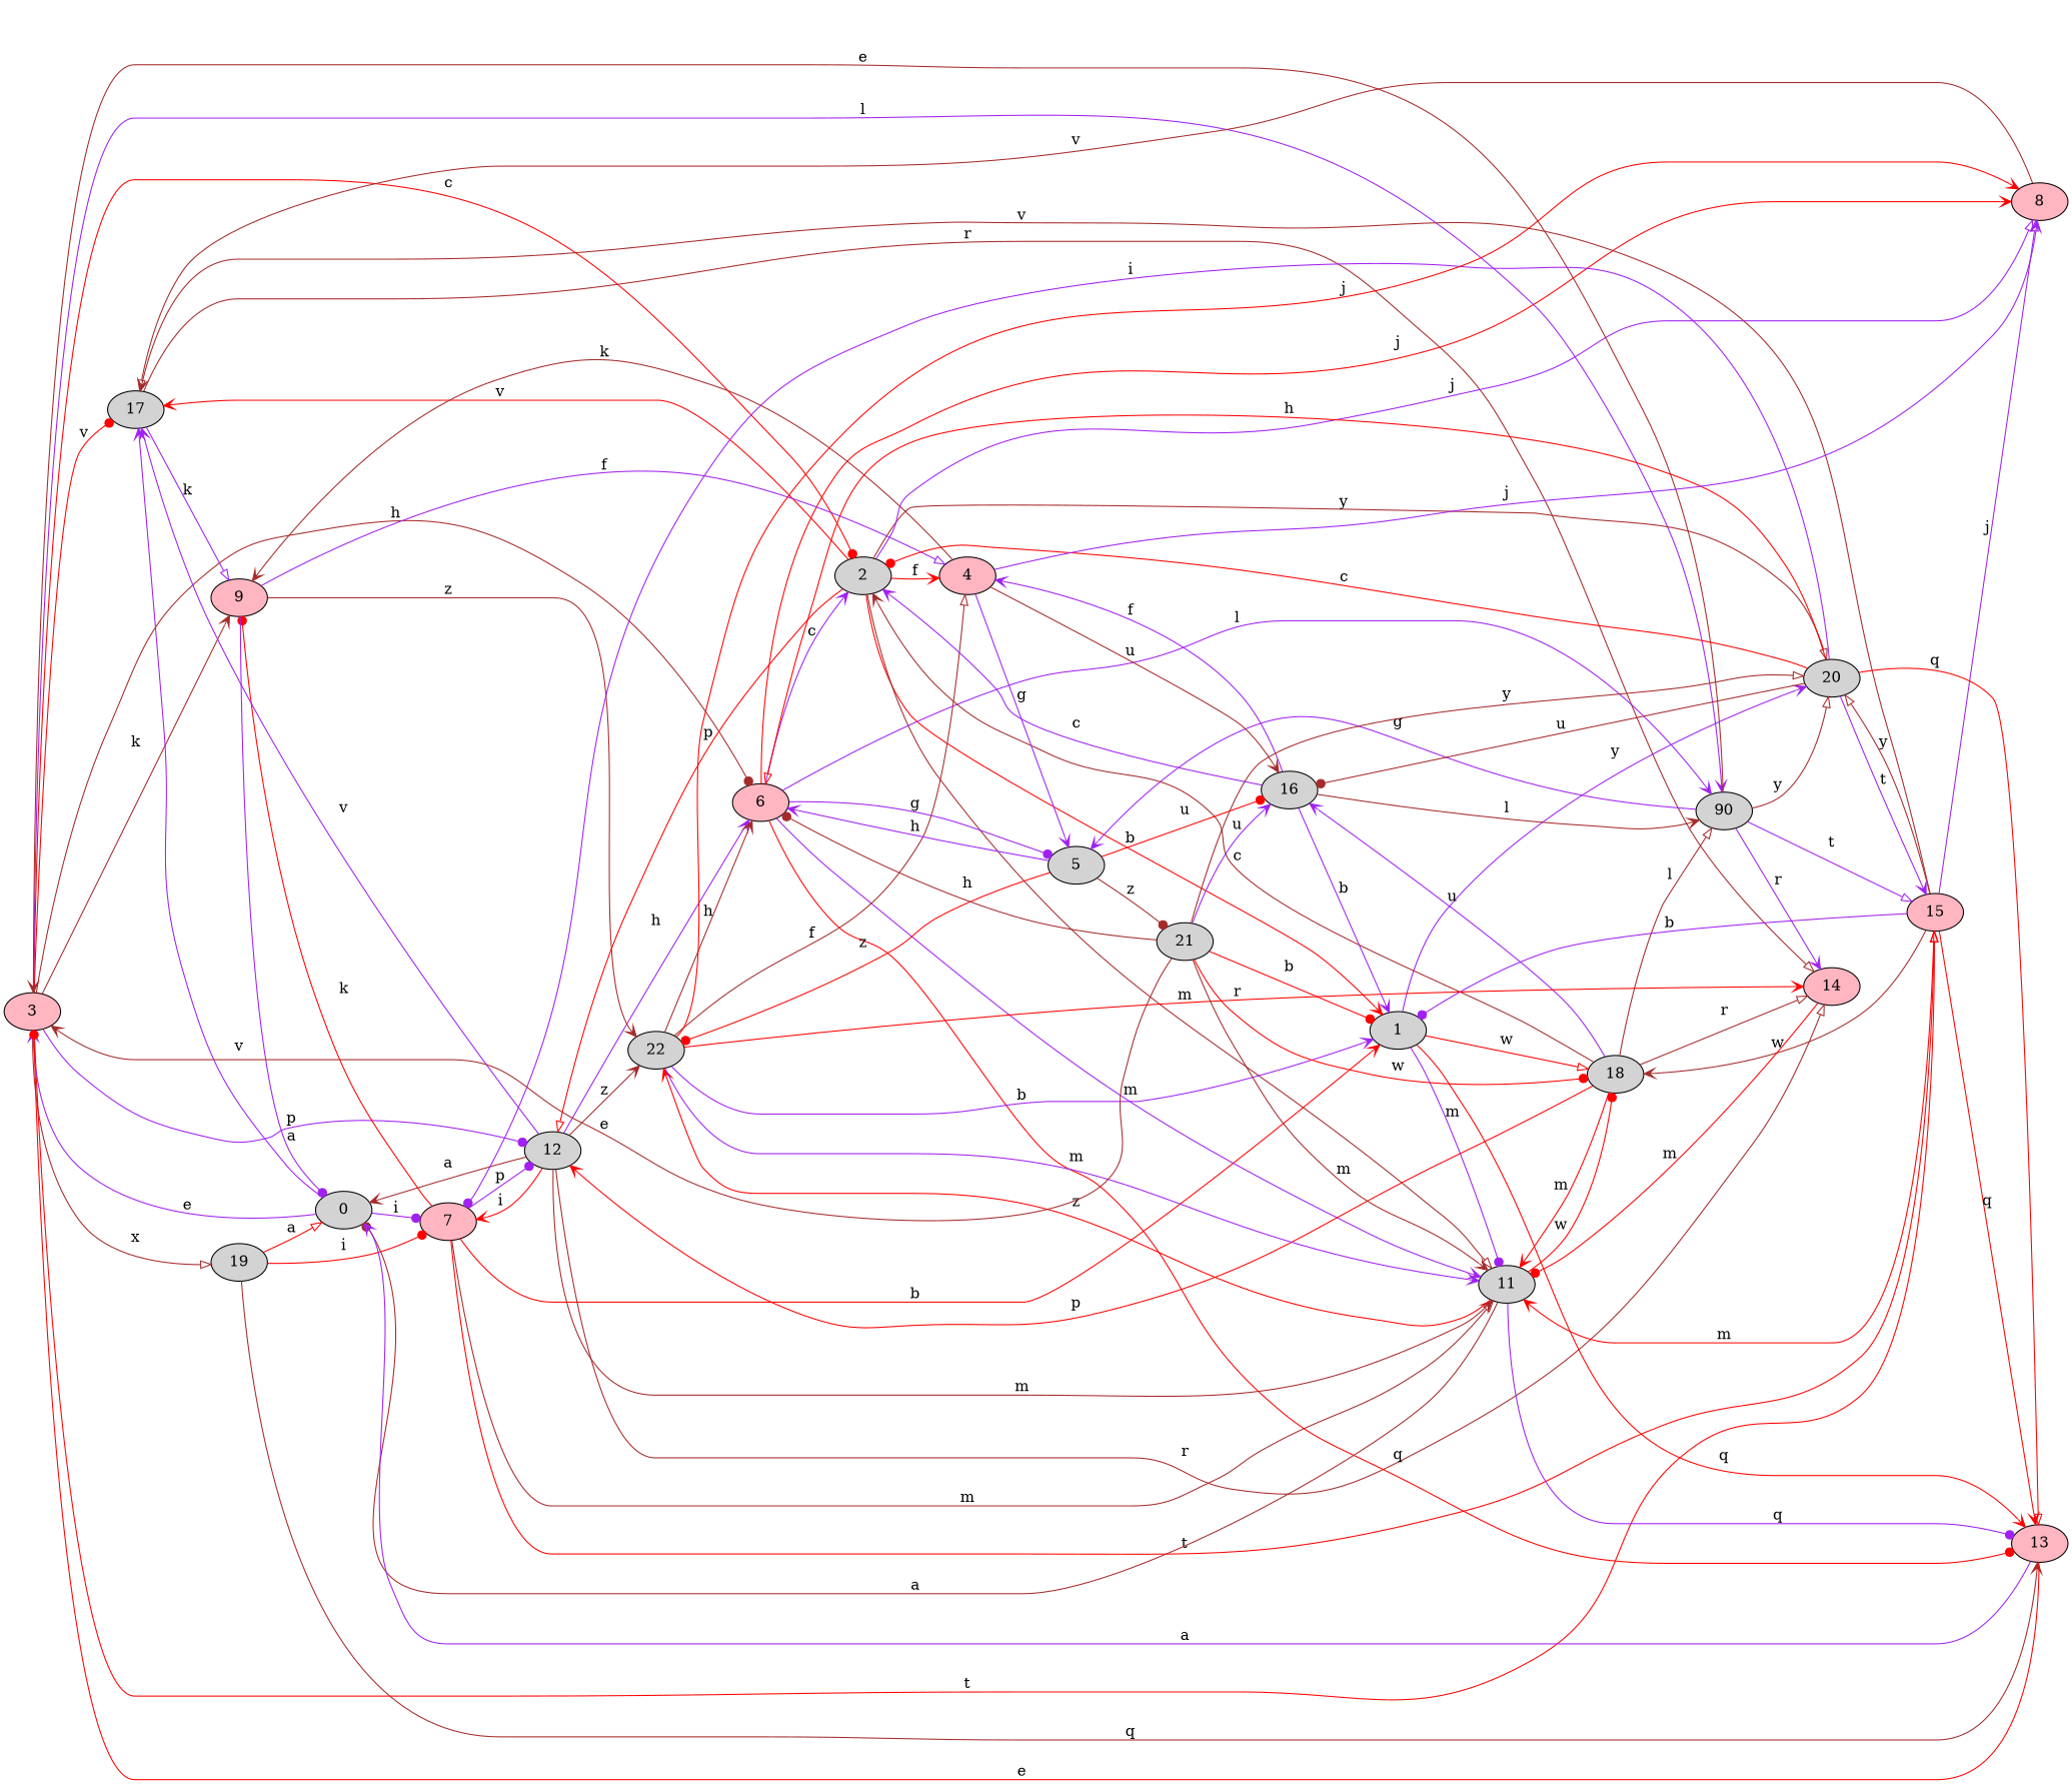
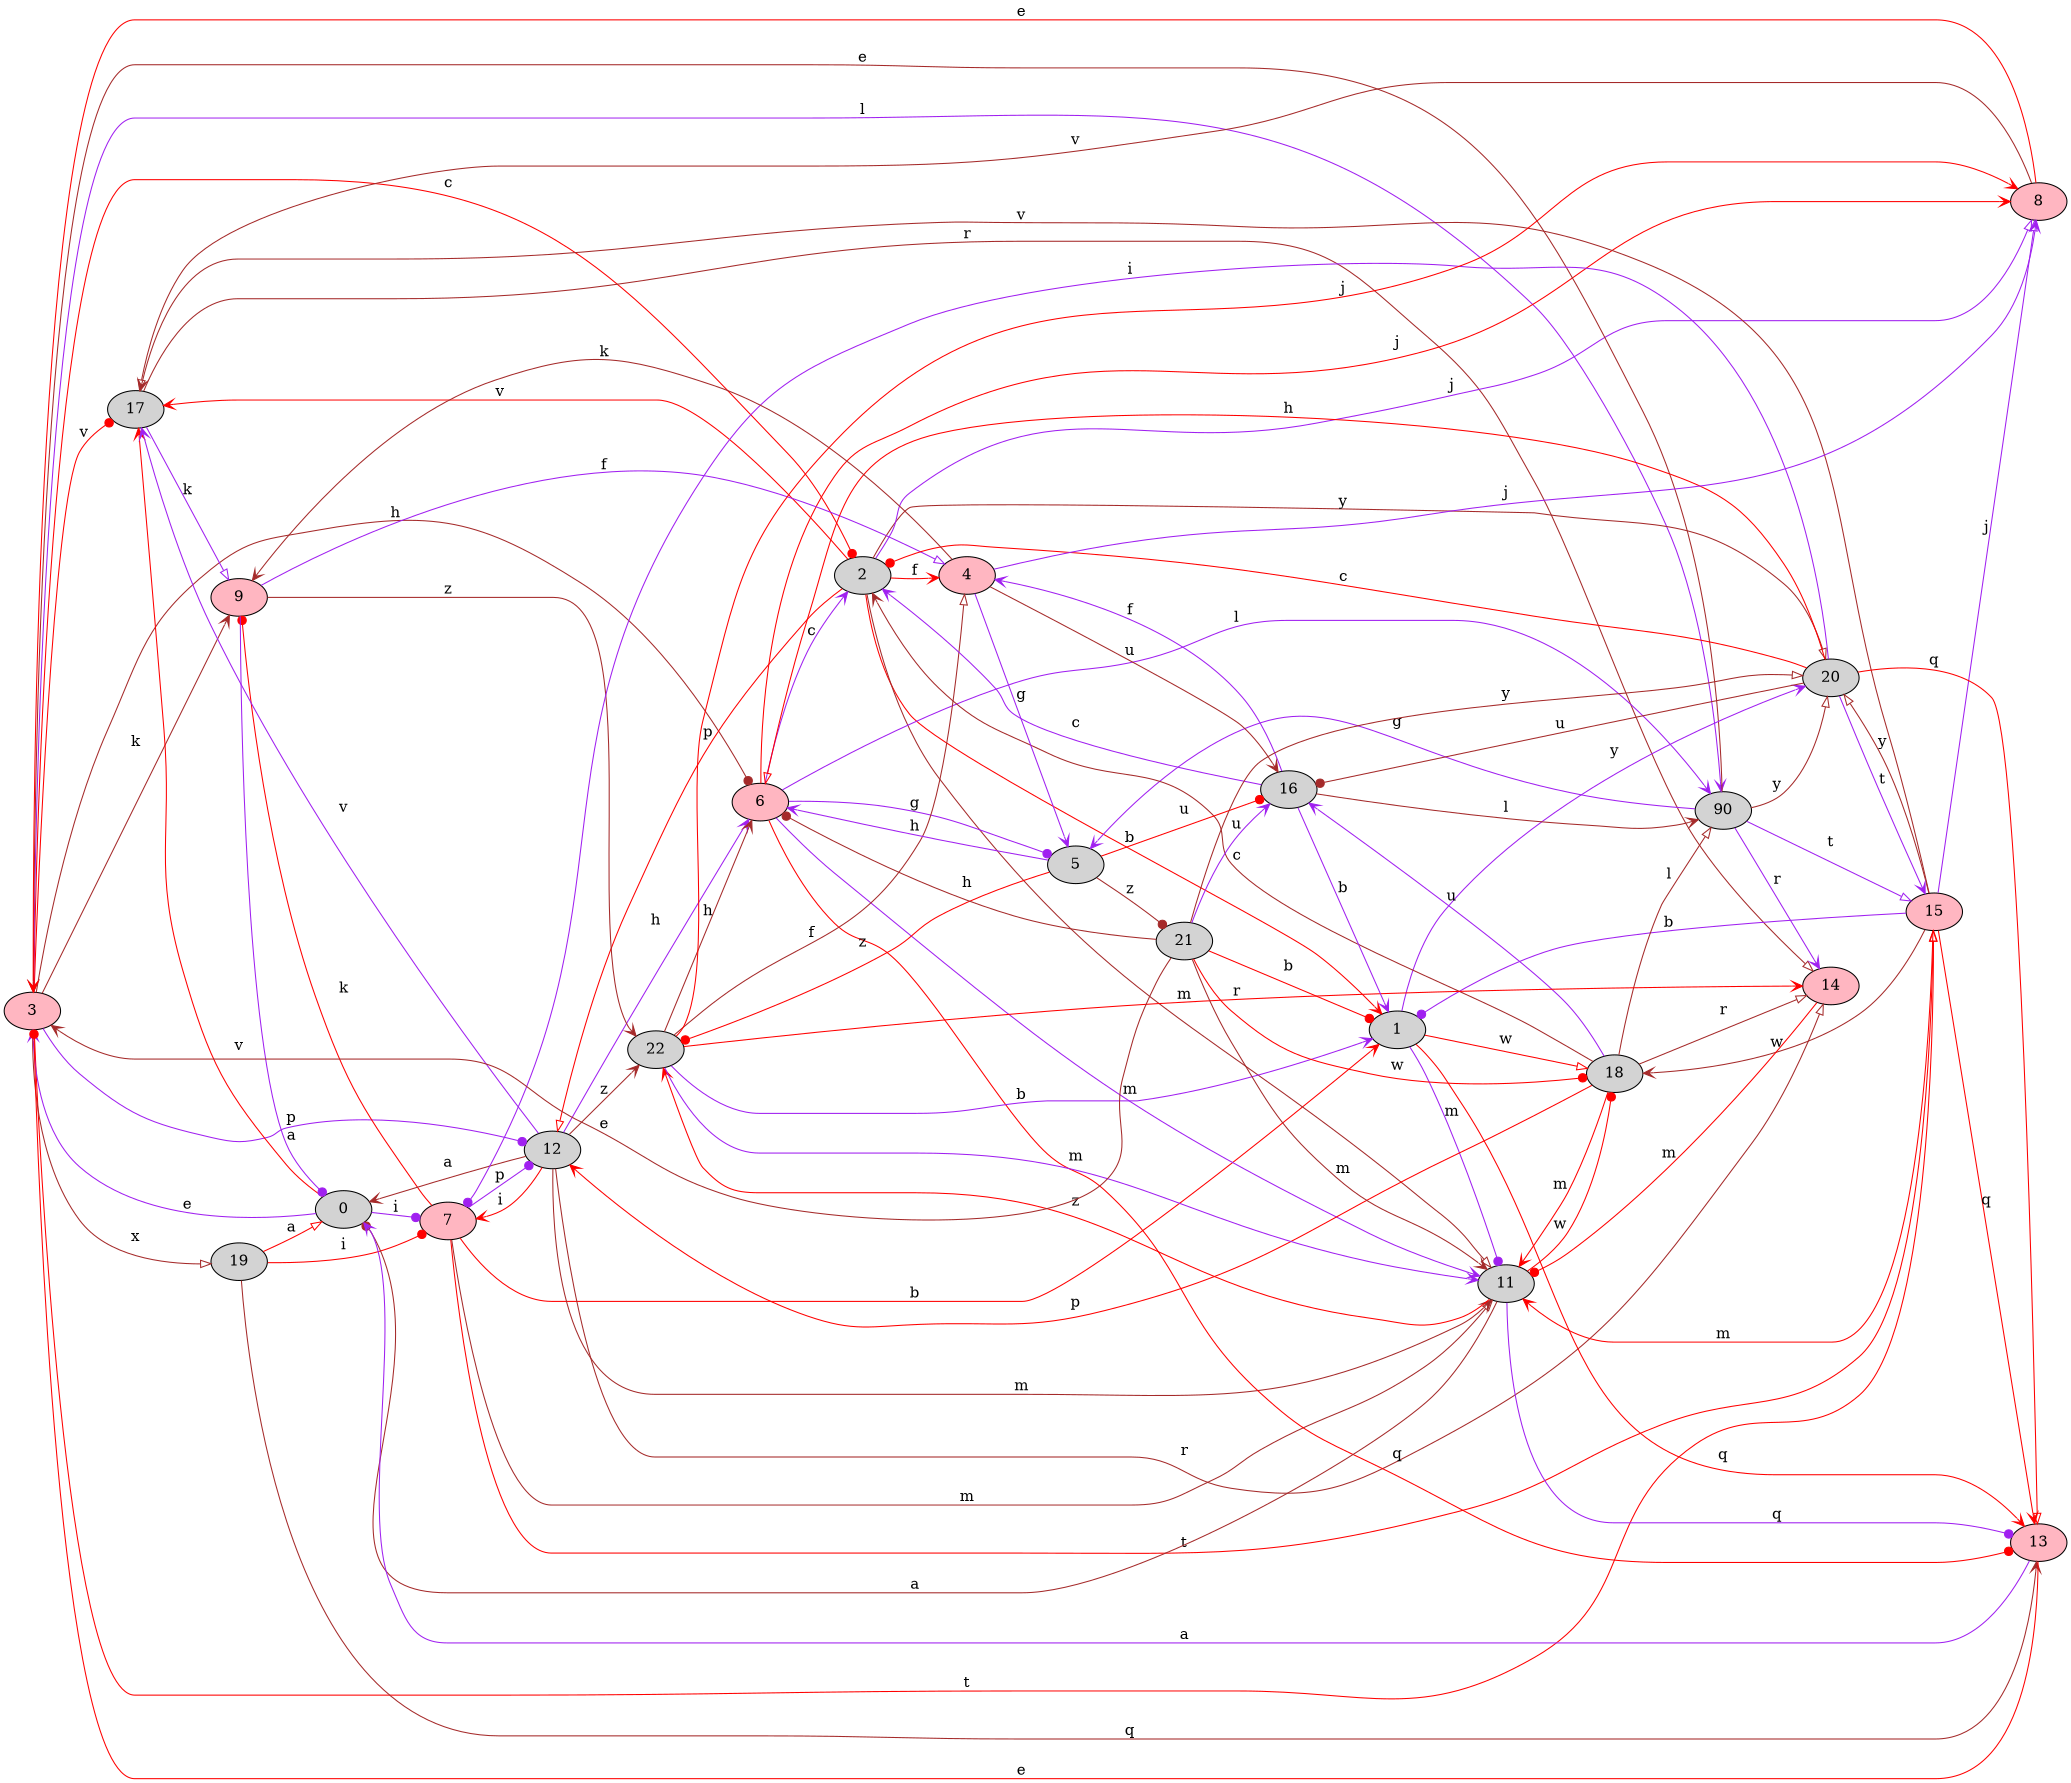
  strict digraph {
    rankdir=LR
    node [fillcolor=lightgrey style=filled]
    edge [arrowhead=vee color=purple]
    3 [fillcolor=lightpink]
    0
    7 [fillcolor=lightpink]
    17
    2
    12
    6 [fillcolor=lightpink]
    9 [fillcolor=lightpink]
    n9 [label=90]
    15 [fillcolor=lightpink]
    19
    1
    11
    14 [fillcolor=lightpink]
    13 [fillcolor=lightpink]
    18
    20
    22
    16
    4 [fillcolor=lightpink]
    8 [fillcolor=lightpink]
    5
    21
    3 -> 17 [arrowhead=dot color=red label=v]
    3 -> 2 [arrowhead=dot color=red label=c]
    3 -> 12 [arrowhead=dot label=p]
    3 -> 6 [arrowhead=dot color=brown label=h]
    3 -> 9 [color=brown label=k]
    3 -> n9 [label=l]
    3 -> 15 [arrowhead=onormal color=red label=t]
    3 -> 19 [arrowhead=onormal color=brown label=x]
    0 -> 3 [label=e]
    0 -> 7 [arrowhead=dot label=i]
-   0 -> 17 [label=v]
+   0 -> 17 [color=red label=v]
    7 -> 12 [arrowhead=dot label=p]
    7 -> 9 [arrowhead=dot color=red label=k]
    7 -> 15 [arrowhead=onormal color=red label=t]
    7 -> 1 [color=red label=b]
    7 -> 11 [arrowhead=onormal color=brown label=m]
    17 -> 9 [arrowhead=onormal label=k]
    17 -> 14 [arrowhead=onormal color=brown label=r]
    2 -> 17 [color=red label=v]
    2 -> 12 [arrowhead=onormal color=red label=p]
    2 -> 1 [color=red label=b]
    2 -> 11 [arrowhead=onormal color=brown label=m]
    2 -> 20 [arrowhead=onormal color=brown label=y]
    2 -> 4 [color=red label=f]
    2 -> 8 [arrowhead=onormal label=j]
    12 -> 0 [color=brown label=a]
    12 -> 7 [color=red label=i]
    12 -> 17 [label=v]
    12 -> 6 [label=h]
    12 -> 11 [color=brown label=m]
    12 -> 14 [arrowhead=onormal color=brown label=r]
    12 -> 22 [color=brown label=z]
    6 -> 2 [label=c]
    6 -> n9 [label=l]
    6 -> 11 [label=m]
    6 -> 13 [arrowhead=dot color=red label=q]
    6 -> 8 [color=red label=j]
    6 -> 5 [arrowhead=dot label=g]
    9 -> 0 [arrowhead=dot label=a]
    9 -> 22 [color=brown label=z]
    9 -> 4 [arrowhead=onormal label=f]
    n9 -> 3 [color=brown label=e]
    n9 -> 15 [arrowhead=onormal label=t]
    n9 -> 14 [label=r]
    n9 -> 20 [arrowhead=onormal color=brown label=y]
    n9 -> 5 [label=g]
    15 -> 17 [color=brown label=v]
    15 -> 1 [arrowhead=dot label=b]
    15 -> 11 [color=red label=m]
    15 -> 13 [color=red label=q]
    15 -> 18 [color=brown label=w]
    15 -> 20 [arrowhead=onormal color=brown label=y]
    15 -> 8 [arrowhead=onormal label=j]
    19 -> 0 [arrowhead=onormal color=red label=a]
    19 -> 7 [arrowhead=dot color=red label=i]
    19 -> 13 [color=brown label=q]
    1 -> 11 [arrowhead=dot label=m]
    1 -> 13 [color=red label=q]
    1 -> 18 [arrowhead=onormal color=red label=w]
    1 -> 20 [label=y]
    11 -> 0 [arrowhead=dot color=brown label=a]
    11 -> 13 [arrowhead=dot label=q]
    11 -> 18 [arrowhead=dot color=red label=w]
    11 -> 22 [color=red label=z]
    14 -> 11 [arrowhead=dot color=red label=m]
    13 -> 3 [arrowhead=dot color=red label=e]
    13 -> 0 [label=a]
    18 -> 2 [color=brown label=c]
    18 -> 12 [color=red label=p]
    18 -> n9 [arrowhead=onormal color=brown label=l]
    18 -> 11 [color=red label=m]
    18 -> 14 [arrowhead=onormal color=brown label=r]
    18 -> 16 [label=u]
    20 -> 7 [arrowhead=dot label=i]
    20 -> 2 [arrowhead=dot color=red label=c]
    20 -> 6 [arrowhead=onormal color=red label=h]
    20 -> 15 [label=t]
    20 -> 13 [arrowhead=onormal color=red label=q]
    20 -> 16 [arrowhead=dot color=brown label=u]
    22 -> 6 [color=brown label=h]
    22 -> 1 [label=b]
    22 -> 11 [label=m]
    22 -> 14 [color=red label=r]
    22 -> 4 [arrowhead=onormal color=brown label=f]
    22 -> 8 [color=red label=j]
    16 -> 2 [label=c]
    16 -> n9 [color=brown label=l]
    16 -> 1 [label=b]
    16 -> 4 [label=f]
    4 -> 9 [color=brown label=k]
    4 -> 16 [color=brown label=u]
    4 -> 8 [label=j]
    4 -> 5 [label=g]
+   8 -> 3 [color=red label=e]
    8 -> 17 [arrowhead=onormal color=brown label=v]
    5 -> 6 [label=h]
    5 -> 22 [arrowhead=dot color=red label=z]
    5 -> 16 [arrowhead=dot color=red label=u]
    5 -> 21 [arrowhead=dot color=brown label=z]
    21 -> 3 [color=brown label=e]
    21 -> 6 [arrowhead=dot color=brown label=h]
    21 -> 1 [arrowhead=dot color=red label=b]
    21 -> 11 [color=brown label=m]
    21 -> 18 [arrowhead=dot color=red label=w]
    21 -> 20 [arrowhead=onormal color=brown label=y]
    21 -> 16 [label=u]
  }
